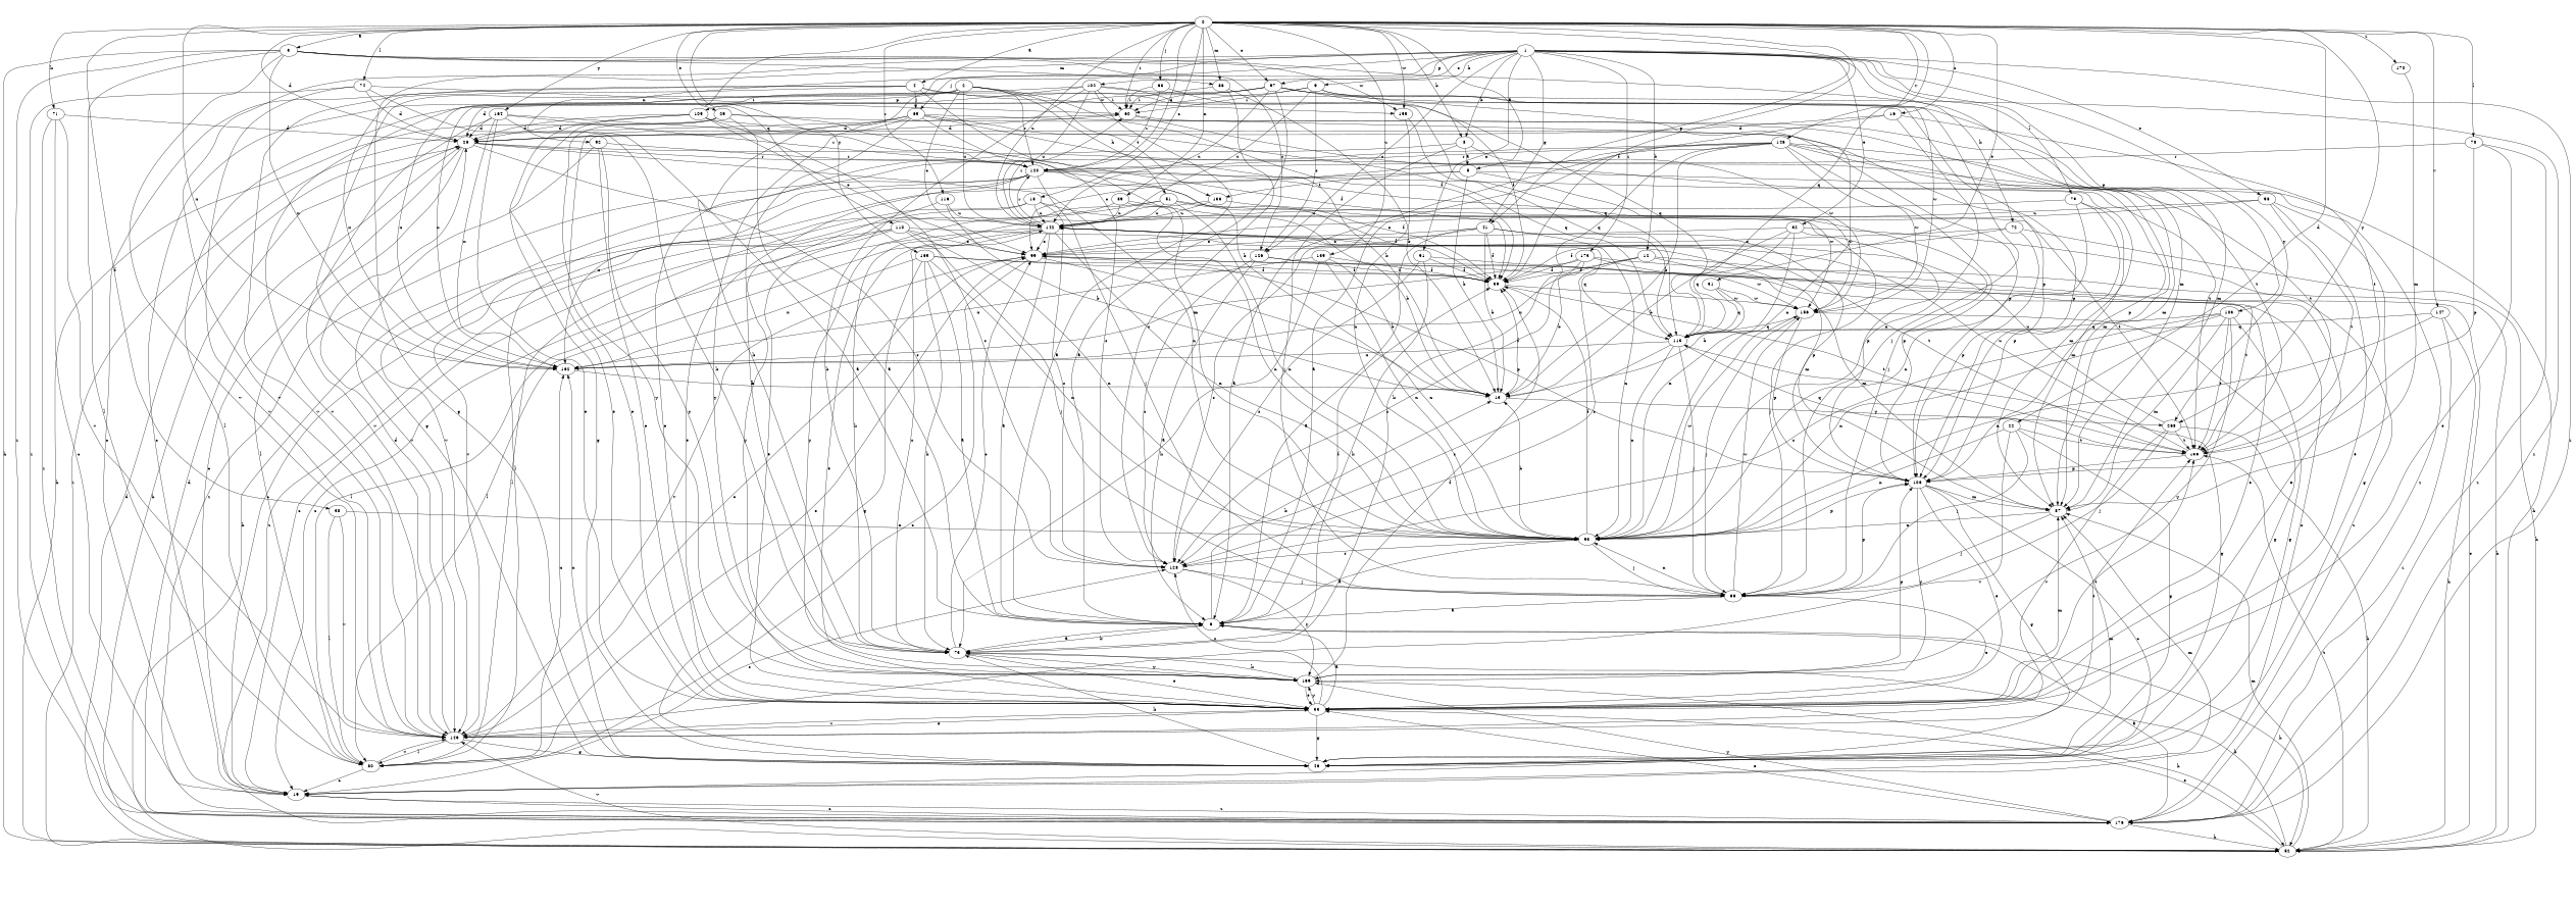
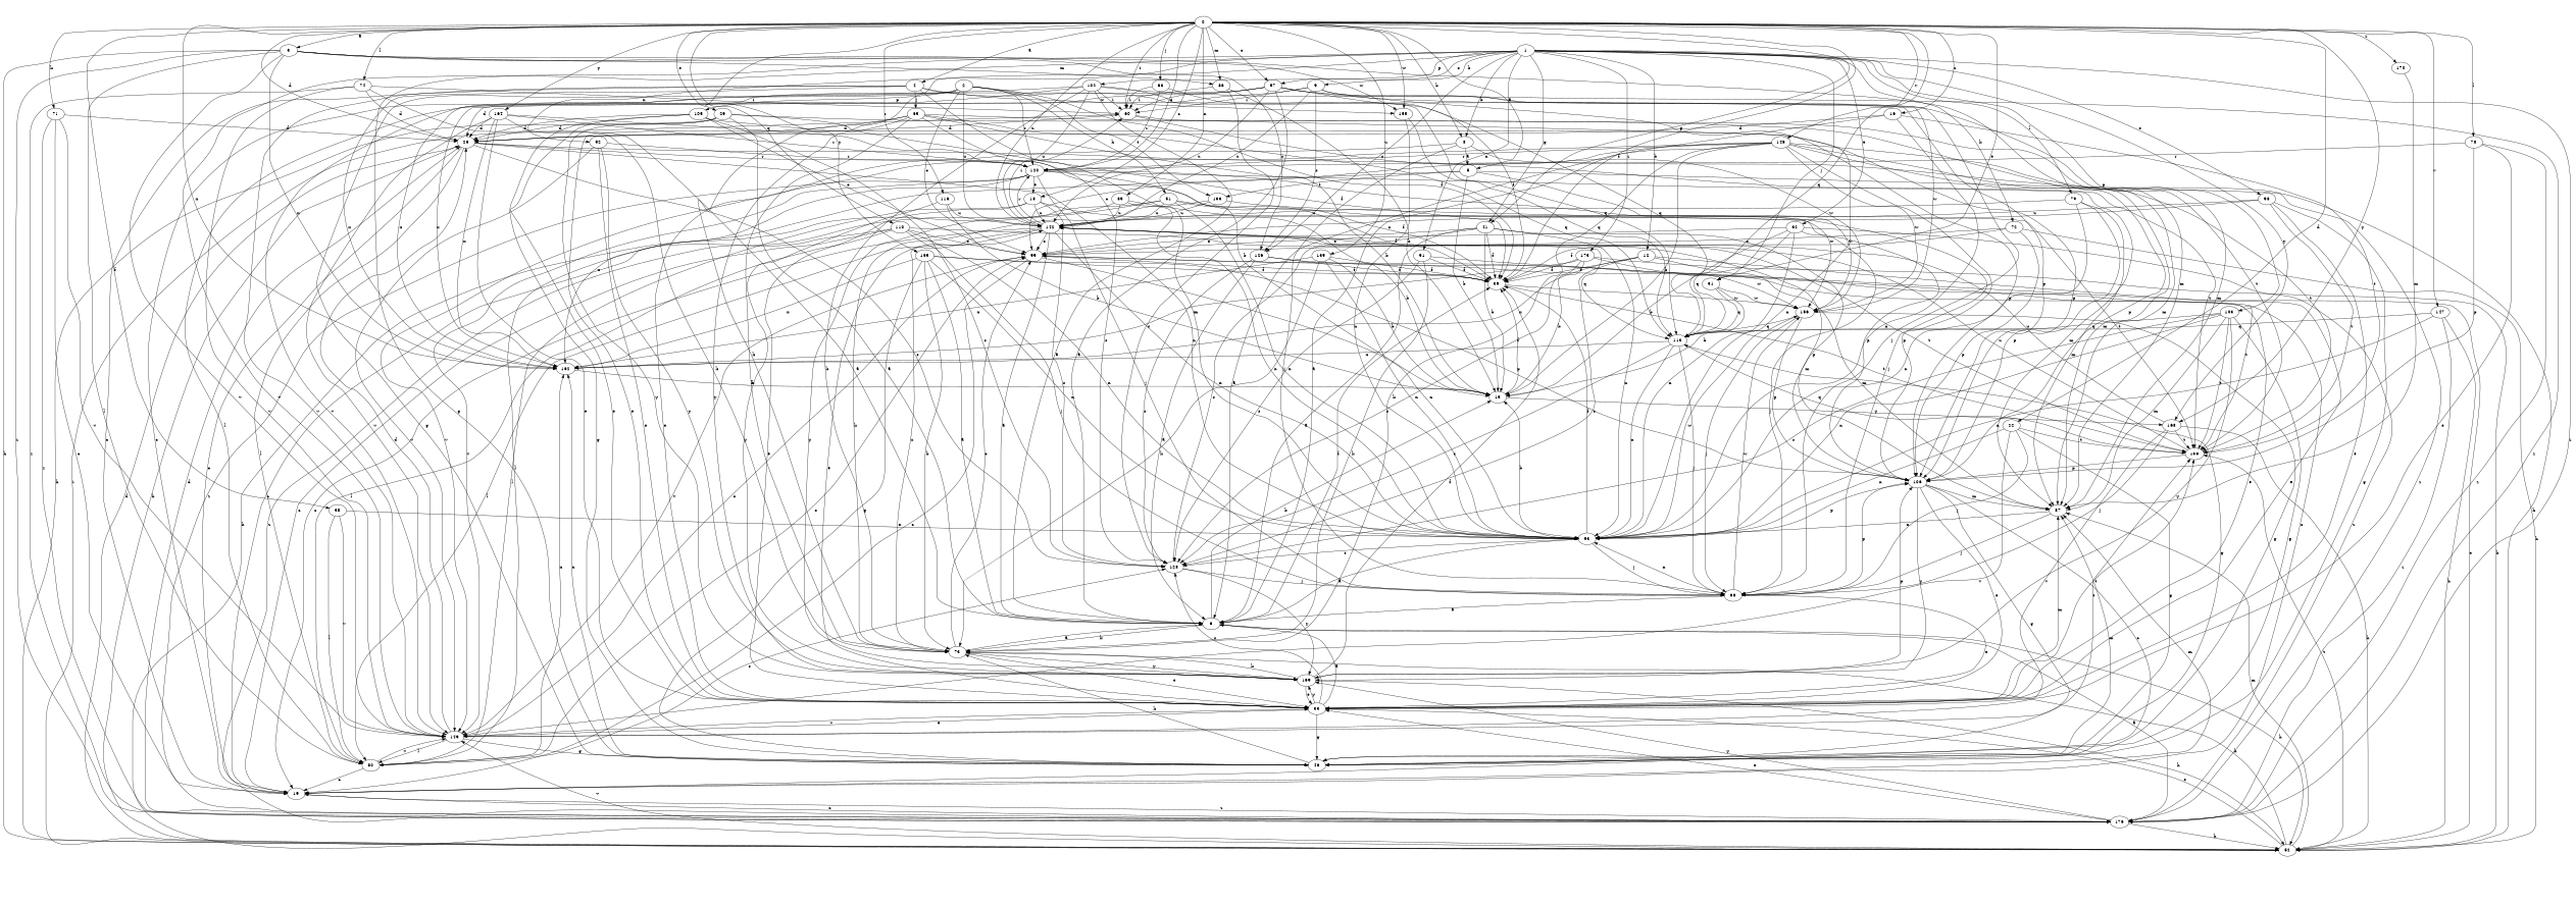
  strict digraph {
    0
    3
    4
    5
    8
    16
    18
    22
    26
    29
    31
    38
    39
    41
    60
    63
    71
    74
    78
    86
    89
    97
    110
    113
    116
    120
    139
    142
    146
    147
    155
    162
    164
    165
-   168 [label=268]
+   168
    170
    126
    149
    176
    52
    80
    87
    65
    19
    93
    106
    133
    13
    156
    33
    66
    6
    136
    128
    46
    169
    99
    73
    1
    9
    12
    32
    72
    79
    91
    92
    98
    102
    103
    173
    2
    51
    105
    0 -> 3 [label=a]
    0 -> 4 [label=a]
    0 -> 5 [label=a]
    0 -> 8 [label=b]
    0 -> 16 [label=c]
    0 -> 18 [label=c]
    0 -> 22 [label=d]
    0 -> 26 [label=d]
    0 -> 29 [label=e]
    0 -> 31 [label=e]
    0 -> 38 [label=f]
    0 -> 39 [label=f]
    0 -> 41 [label=g]
    0 -> 60 [label=i]
    0 -> 63 [label=j]
    0 -> 71 [label=k]
    0 -> 74 [label=l]
    0 -> 78 [label=l]
    0 -> 86 [label=m]
    0 -> 89 [label=n]
    0 -> 97 [label=o]
    0 -> 110 [label=q]
    0 -> 113 [label=q]
    0 -> 116 [label=r]
    0 -> 120 [label=r]
    0 -> 139 [label=u]
    0 -> 142 [label=u]
    0 -> 146 [label=v]
    0 -> 147 [label=v]
    0 -> 155 [label=w]
    0 -> 162 [label=x]
    0 -> 164 [label=y]
    0 -> 165 [label=y]
    0 -> 168 [label=y]
    0 -> 170 [label=z]
    3 -> 86 [label=m]
    3 -> 155 [label=w]
    3 -> 162 [label=x]
    3 -> 126 [label=s]
    3 -> 149 [label=v]
    3 -> 176 [label=z]
    3 -> 52 [label=h]
    3 -> 80 [label=l]
    3 -> 87 [label=m]
    4 -> 155 [label=w]
    4 -> 162 [label=x]
    4 -> 149 [label=v]
    4 -> 65 [label=j]
    4 -> 19 [label=c]
    4 -> 93 [label=n]
    4 -> 106 [label=p]
    5 -> 52 [label=h]
    5 -> 80 [label=l]
    5 -> 133 [label=t]
    5 -> 13 [label=b]
    5 -> 156 [label=w]
    8 -> 5 [label=a]
    8 -> 176 [label=z]
    8 -> 33 [label=e]
    8 -> 66 [label=j]
    16 -> 26 [label=d]
    16 -> 93 [label=n]
    16 -> 6 [label=a]
    16 -> 136 [label=t]
    18 -> 142 [label=u]
    18 -> 80 [label=l]
    18 -> 13 [label=b]
    18 -> 33 [label=e]
    18 -> 128 [label=s]
    22 -> 149 [label=v]
    22 -> 93 [label=n]
    22 -> 66 [label=j]
    22 -> 136 [label=t]
    22 -> 46 [label=g]
    26 -> 120 [label=r]
    26 -> 52 [label=h]
    26 -> 80 [label=l]
    26 -> 19 [label=c]
    26 -> 93 [label=n]
    26 -> 136 [label=t]
    26 -> 128 [label=s]
    29 -> 26 [label=d]
    29 -> 39 [label=f]
    29 -> 52 [label=h]
    29 -> 87 [label=m]
    29 -> 6 [label=a]
    29 -> 169 [label=y]
    31 -> 113 [label=q]
    31 -> 13 [label=b]
    31 -> 156 [label=w]
    38 -> 149 [label=v]
    38 -> 80 [label=l]
    38 -> 93 [label=n]
    39 -> 156 [label=w]
    39 -> 136 [label=t]
    41 -> 39 [label=f]
    41 -> 93 [label=n]
    41 -> 106 [label=p]
    41 -> 13 [label=b]
    41 -> 6 [label=a]
    41 -> 128 [label=s]
    41 -> 99 [label=o]
    60 -> 26 [label=d]
    60 -> 106 [label=p]
    60 -> 156 [label=w]
    63 -> 60 [label=i]
    63 -> 113 [label=q]
    63 -> 120 [label=r]
    71 -> 26 [label=d]
    71 -> 149 [label=v]
    71 -> 176 [label=z]
    71 -> 19 [label=c]
    74 -> 26 [label=d]
    74 -> 60 [label=i]
    74 -> 149 [label=v]
    74 -> 176 [label=z]
    74 -> 73 [label=k]
    78 -> 120 [label=r]
    78 -> 176 [label=z]
    78 -> 106 [label=p]
    78 -> 33 [label=e]
    86 -> 60 [label=i]
    86 -> 13 [label=b]
    86 -> 128 [label=s]
    89 -> 142 [label=u]
    89 -> 93 [label=n]
    89 -> 136 [label=t]
    89 -> 169 [label=y]
    97 -> 39 [label=f]
    97 -> 60 [label=i]
    97 -> 142 [label=u]
    97 -> 80 [label=l]
    97 -> 87 [label=m]
    97 -> 19 [label=c]
    97 -> 156 [label=w]
    97 -> 6 [label=a]
    110 -> 176 [label=z]
    110 -> 80 [label=l]
    110 -> 87 [label=m]
    110 -> 19 [label=c]
    110 -> 93 [label=n]
    110 -> 66 [label=j]
    110 -> 99 [label=o]
    113 -> 162 [label=x]
    113 -> 93 [label=n]
    113 -> 66 [label=j]
    113 -> 128 [label=s]
    113 -> 46 [label=g]
    116 -> 142 [label=u]
    116 -> 13 [label=b]
    116 -> 169 [label=y]
    120 -> 39 [label=f]
    120 -> 162 [label=x]
    120 -> 149 [label=v]
    120 -> 176 [label=z]
    120 -> 87 [label=m]
    120 -> 156 [label=w]
-   120 -> 33 [label=e]
+   120 -> 18 [label=e]
    120 -> 66 [label=j]
    139 -> 39 [label=f]
    139 -> 162 [label=x]
    139 -> 93 [label=n]
    139 -> 13 [label=b]
    139 -> 73 [label=k]
    142 -> 60 [label=i]
    142 -> 113 [label=q]
    142 -> 120 [label=r]
    142 -> 80 [label=l]
    142 -> 19 [label=c]
    142 -> 93 [label=n]
    142 -> 33 [label=e]
    142 -> 6 [label=a]
    142 -> 136 [label=t]
    142 -> 99 [label=o]
    146 -> 120 [label=r]
    146 -> 149 [label=v]
    146 -> 87 [label=m]
    146 -> 106 [label=p]
    146 -> 13 [label=b]
    146 -> 156 [label=w]
    146 -> 66 [label=j]
    146 -> 6 [label=a]
    146 -> 136 [label=t]
    146 -> 99 [label=o]
    146 -> 73 [label=k]
    147 -> 113 [label=q]
    147 -> 176 [label=z]
    147 -> 52 [label=h]
    147 -> 93 [label=n]
    155 -> 113 [label=q]
    155 -> 93 [label=n]
    162 -> 13 [label=b]
    164 -> 26 [label=d]
    164 -> 120 [label=r]
    164 -> 162 [label=x]
    164 -> 149 [label=v]
    164 -> 13 [label=b]
    164 -> 33 [label=e]
    164 -> 6 [label=a]
    165 -> 39 [label=f]
    165 -> 162 [label=x]
    165 -> 93 [label=n]
    165 -> 106 [label=p]
    165 -> 6 [label=a]
    165 -> 46 [label=g]
    165 -> 73 [label=k]
    168 -> 142 [label=u]
    168 -> 149 [label=v]
    168 -> 52 [label=h]
    168 -> 66 [label=j]
    168 -> 136 [label=t]
    170 -> 87 [label=m]
    126 -> 39 [label=f]
    126 -> 19 [label=c]
    126 -> 6 [label=a]
    126 -> 128 [label=s]
    149 -> 26 [label=d]
    149 -> 80 [label=l]
    149 -> 33 [label=e]
    149 -> 136 [label=t]
    149 -> 46 [label=g]
    149 -> 99 [label=o]
    176 -> 26 [label=d]
    176 -> 52 [label=h]
    176 -> 19 [label=c]
    176 -> 33 [label=e]
    176 -> 6 [label=a]
    176 -> 169 [label=y]
    52 -> 26 [label=d]
    52 -> 60 [label=i]
    52 -> 149 [label=v]
    52 -> 87 [label=m]
    52 -> 33 [label=e]
    52 -> 136 [label=t]
    52 -> 99 [label=o]
    52 -> 73 [label=k]
    80 -> 162 [label=x]
    80 -> 149 [label=v]
    80 -> 19 [label=c]
    80 -> 128 [label=s]
    80 -> 99 [label=o]
    87 -> 93 [label=n]
    87 -> 66 [label=j]
    65 -> 26 [label=d]
    65 -> 113 [label=q]
    65 -> 13 [label=b]
    65 -> 33 [label=e]
    65 -> 136 [label=t]
    65 -> 128 [label=s]
    65 -> 169 [label=y]
    65 -> 73 [label=k]
    19 -> 176 [label=z]
    19 -> 87 [label=m]
    93 -> 39 [label=f]
    93 -> 106 [label=p]
    93 -> 13 [label=b]
    93 -> 156 [label=w]
    93 -> 66 [label=j]
    93 -> 6 [label=a]
    93 -> 128 [label=s]
    106 -> 87 [label=m]
    106 -> 19 [label=c]
    106 -> 33 [label=e]
    106 -> 46 [label=g]
    106 -> 169 [label=y]
    133 -> 142 [label=u]
    133 -> 106 [label=p]
    133 -> 73 [label=k]
    13 -> 39 [label=f]
    13 -> 168 [label=y]
    156 -> 113 [label=q]
    156 -> 106 [label=p]
    156 -> 66 [label=j]
    156 -> 46 [label=g]
    33 -> 149 [label=v]
    33 -> 87 [label=m]
    33 -> 6 [label=a]
    33 -> 136 [label=t]
    33 -> 128 [label=s]
    33 -> 46 [label=g]
    33 -> 169 [label=y]
    66 -> 93 [label=n]
    66 -> 106 [label=p]
    66 -> 156 [label=w]
    66 -> 33 [label=e]
    66 -> 6 [label=a]
    6 -> 39 [label=f]
    6 -> 52 [label=h]
    6 -> 13 [label=b]
    6 -> 73 [label=k]
    136 -> 113 [label=q]
    136 -> 142 [label=u]
    136 -> 106 [label=p]
    128 -> 66 [label=j]
    128 -> 169 [label=y]
    46 -> 162 [label=x]
    46 -> 87 [label=m]
    46 -> 73 [label=k]
    169 -> 39 [label=f]
    169 -> 52 [label=h]
    169 -> 106 [label=p]
    169 -> 33 [label=e]
    169 -> 73 [label=k]
    99 -> 39 [label=f]
    99 -> 149 [label=v]
    99 -> 19 [label=c]
    99 -> 93 [label=n]
    99 -> 33 [label=e]
    73 -> 142 [label=u]
    73 -> 33 [label=e]
    73 -> 6 [label=a]
    73 -> 169 [label=y]
    73 -> 99 [label=o]
    1 -> 8 [label=b]
    1 -> 41 [label=g]
    1 -> 97 [label=o]
    1 -> 168 [label=y]
    1 -> 126 [label=s]
    1 -> 149 [label=v]
    1 -> 176 [label=z]
-   1 -> 65 [label=j]
+   1 -> 31 [label=j]
    1 -> 46 [label=g]
    1 -> 73 [label=k]
    1 -> 9 [label=b]
    1 -> 12 [label=b]
    1 -> 32 [label=e]
    1 -> 72 [label=k]
    1 -> 79 [label=l]
    1 -> 91 [label=n]
    1 -> 92 [label=n]
    1 -> 98 [label=o]
    1 -> 102 [label=p]
    1 -> 103 [label=p]
    1 -> 173 [label=z]
    9 -> 60 [label=i]
    9 -> 142 [label=u]
    9 -> 162 [label=x]
    9 -> 126 [label=s]
    9 -> 93 [label=n]
    9 -> 66 [label=j]
    12 -> 39 [label=f]
    12 -> 162 [label=x]
    12 -> 87 [label=m]
    12 -> 33 [label=e]
    12 -> 128 [label=s]
    32 -> 113 [label=q]
    32 -> 176 [label=z]
    32 -> 93 [label=n]
    32 -> 13 [label=b]
    32 -> 66 [label=j]
    32 -> 99 [label=o]
    72 -> 39 [label=f]
    72 -> 52 [label=h]
    72 -> 106 [label=p]
    72 -> 99 [label=o]
    79 -> 142 [label=u]
    79 -> 87 [label=m]
    79 -> 93 [label=n]
    79 -> 106 [label=p]
    91 -> 39 [label=f]
    91 -> 156 [label=w]
    91 -> 128 [label=s]
    91 -> 73 [label=k]
    92 -> 120 [label=r]
    92 -> 149 [label=v]
    92 -> 33 [label=e]
    92 -> 169 [label=y]
    98 -> 142 [label=u]
    98 -> 33 [label=e]
    98 -> 136 [label=t]
    98 -> 46 [label=g]
    98 -> 99 [label=o]
    102 -> 26 [label=d]
    102 -> 60 [label=i]
    102 -> 113 [label=q]
    102 -> 142 [label=u]
    102 -> 149 [label=v]
    102 -> 176 [label=z]
    102 -> 6 [label=a]
    102 -> 73 [label=k]
    103 -> 113 [label=q]
    103 -> 87 [label=m]
    103 -> 93 [label=n]
    103 -> 136 [label=t]
    103 -> 128 [label=s]
    103 -> 46 [label=g]
    103 -> 169 [label=y]
    173 -> 39 [label=f]
    173 -> 162 [label=x]
    173 -> 52 [label=h]
    173 -> 13 [label=b]
    173 -> 136 [label=t]
    173 -> 128 [label=s]
    2 -> 39 [label=f]
    2 -> 120 [label=r]
    2 -> 142 [label=u]
    2 -> 162 [label=x]
    2 -> 133 [label=t]
    2 -> 46 [label=g]
    2 -> 99 [label=o]
    2 -> 51 [label=h]
    2 -> 105 [label=p]
    51 -> 39 [label=f]
    51 -> 142 [label=u]
    51 -> 52 [label=h]
    51 -> 19 [label=c]
    51 -> 93 [label=n]
    51 -> 106 [label=p]
    105 -> 26 [label=d]
    105 -> 106 [label=p]
    105 -> 33 [label=e]
    105 -> 128 [label=s]
    105 -> 46 [label=g]
    105 -> 99 [label=o]
  }
